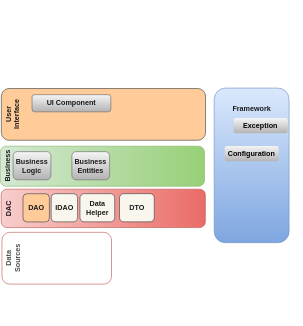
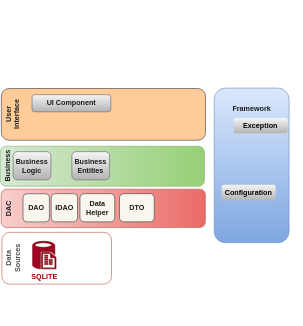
  <mxCell id="0" />
  <mxCell id="1" parent="0" />
  <mxCell id="2" value="&lt;font color=&quot;#1a1a1a&quot;&gt;&lt;b&gt;DAC&lt;br&gt;&lt;br&gt;&lt;br&gt;&lt;br&gt;&lt;br&gt;&lt;br&gt;&lt;br&gt;&lt;br&gt;&lt;br&gt;&lt;br&gt;&lt;br&gt;&lt;br&gt;&lt;br&gt;&lt;br&gt;&lt;br&gt;&lt;br&gt;&lt;br&gt;&lt;br&gt;&lt;br&gt;&lt;br&gt;&lt;br&gt;&lt;br&gt;&lt;/b&gt;&lt;br&gt;&lt;/font&gt;" style="rounded=1;whiteSpace=wrap;html=1;fillColor=#f8cecc;strokeColor=#b85450;rotation=-90;gradientColor=#ea6b66;" parent="1" vertex="1"><mxGeometry x="138.48" y="176.83" width="64.03" height="340.74" as="geometry" /></mxCell>
- <mxCell id="3" value="&lt;font color=&quot;#1a1a1a&quot;&gt;&lt;b&gt;DAO&lt;/b&gt;&lt;br&gt;&lt;/font&gt;" style="rounded=1;whiteSpace=wrap;html=1;fillColor=#ffcc99;strokeColor=#36393d;" parent="1" vertex="1"><mxGeometry x="36.62" y="322.81" width="44" height="47" as="geometry" /></mxCell>
+ <mxCell id="3" value="&lt;font color=&quot;#1a1a1a&quot;&gt;&lt;b&gt;DAO&lt;/b&gt;&lt;br&gt;&lt;/font&gt;" style="rounded=1;whiteSpace=wrap;html=1;fillColor=#f9f7ed;strokeColor=#36393d;" parent="1" vertex="1"><mxGeometry x="36.62" y="322.81" width="44" height="47" as="geometry" /></mxCell>
  <mxCell id="4" value="&lt;font color=&quot;#1a1a1a&quot;&gt;&lt;b&gt;Data Helper&lt;/b&gt;&lt;br&gt;&lt;/font&gt;" style="rounded=1;whiteSpace=wrap;html=1;fillColor=#f9f7ed;strokeColor=#36393d;" parent="1" vertex="1"><mxGeometry x="131.62" y="322.7" width="58" height="47" as="geometry" /></mxCell>
  <mxCell id="5" value="&lt;font color=&quot;#1a1a1a&quot;&gt;&lt;b&gt;Framework&lt;/b&gt;&lt;br&gt;&lt;br&gt;&lt;br&gt;&lt;br&gt;&lt;br&gt;&lt;br&gt;&lt;br&gt;&lt;br&gt;&lt;br&gt;&lt;br&gt;&lt;br&gt;&lt;br&gt;&lt;br&gt;&lt;br&gt;&lt;/font&gt;" style="rounded=1;whiteSpace=wrap;html=1;fillColor=#dae8fc;strokeColor=#6c8ebf;gradientColor=#7ea6e0;" parent="1" vertex="1"><mxGeometry x="355.62" y="146.49" width="125" height="258" as="geometry" /></mxCell>
  <mxCell id="6" value="&lt;span style=&quot;&quot;&gt;&lt;font color=&quot;#000000&quot;&gt;&lt;b&gt;Exception&lt;/b&gt;&lt;/font&gt;&lt;/span&gt;" style="rounded=1;whiteSpace=wrap;html=1;fillColor=#f5f5f5;strokeColor=none;gradientColor=#b3b3b3;" parent="1" vertex="1"><mxGeometry x="388.03" y="196.49" width="90.19" height="25.56" as="geometry" /></mxCell>
- <mxCell id="7" value="&lt;div style=&quot;&quot;&gt;&lt;font color=&quot;#000000&quot;&gt;&lt;b&gt;Configuration&lt;/b&gt;&lt;/font&gt;&lt;/div&gt;" style="rounded=1;whiteSpace=wrap;html=1;fillColor=#f5f5f5;strokeColor=none;gradientColor=#b3b3b3;" parent="1" vertex="1"><mxGeometry x="373.02" y="243" width="90.19" height="25.75" as="geometry" /></mxCell>
+ <mxCell id="7" value="&lt;div style=&quot;&quot;&gt;&lt;font color=&quot;#000000&quot;&gt;&lt;b&gt;Configuration&lt;/b&gt;&lt;/font&gt;&lt;/div&gt;" style="rounded=1;whiteSpace=wrap;html=1;fillColor=#f5f5f5;strokeColor=none;gradientColor=#b3b3b3;" parent="1" vertex="1"><mxGeometry x="368.02" y="308" width="90.19" height="25.75" as="geometry" /></mxCell>
  <mxCell id="8" value="&lt;font color=&quot;#1a1a1a&quot;&gt;&lt;b&gt;Business&lt;br&gt;&lt;br&gt;&lt;br&gt;&lt;br&gt;&lt;br&gt;&lt;br&gt;&lt;br&gt;&lt;br&gt;&lt;br&gt;&lt;br&gt;&lt;br&gt;&lt;br&gt;&lt;br&gt;&lt;br&gt;&lt;br&gt;&lt;br&gt;&lt;br&gt;&lt;br&gt;&lt;br&gt;&lt;br&gt;&lt;br&gt;&lt;br&gt;&lt;/b&gt;&lt;br&gt;&lt;/font&gt;" style="rounded=1;whiteSpace=wrap;html=1;fillColor=#d5e8d4;strokeColor=#82b366;rotation=-90;gradientColor=#97d077;" parent="1" vertex="1"><mxGeometry x="135.61" y="106.49" width="66.78" height="340.74" as="geometry" /></mxCell>
  <mxCell id="9" value="&lt;span style=&quot;color: rgb(26, 26, 26);&quot;&gt;&lt;b&gt;Business Logic&lt;/b&gt;&lt;/span&gt;" style="rounded=1;whiteSpace=wrap;html=1;fillColor=#f5f5f5;strokeColor=#666666;gradientColor=#b3b3b3;" parent="1" vertex="1"><mxGeometry x="20.12" y="252.57" width="63" height="47" as="geometry" /></mxCell>
  <mxCell id="10" value="&lt;font color=&quot;#1a1a1a&quot;&gt;&lt;b&gt;Business Entities&lt;/b&gt;&lt;/font&gt;" style="rounded=1;whiteSpace=wrap;html=1;fillColor=#f5f5f5;strokeColor=#666666;gradientColor=#b3b3b3;" parent="1" vertex="1"><mxGeometry x="118.12" y="252.57" width="63" height="47" as="geometry" /></mxCell>
  <mxCell id="11" value="&lt;b style=&quot;&quot;&gt;&lt;font color=&quot;#4d4d4d&quot;&gt;Data&lt;br&gt;Sources&lt;br&gt;&lt;br&gt;&lt;br&gt;&lt;br&gt;&lt;br&gt;&lt;br&gt;&lt;br&gt;&lt;br&gt;&lt;br&gt;&lt;br&gt;&lt;/font&gt;&lt;br&gt;&lt;/b&gt;" style="rounded=1;whiteSpace=wrap;html=1;fillColor=none;strokeColor=#b85450;rotation=-90;gradientColor=#ea6b66;" parent="1" vertex="1"><mxGeometry x="49.67" y="338.99" width="86.37" height="182.83" as="geometry" /></mxCell>
  <mxCell id="12" value="&lt;font color=&quot;#1a1a1a&quot;&gt;&lt;b&gt;User&lt;br&gt;Interface&lt;br&gt;&lt;br&gt;&lt;br&gt;&lt;br&gt;&lt;br&gt;&lt;br&gt;&lt;br&gt;&lt;br&gt;&lt;br&gt;&lt;br&gt;&lt;br&gt;&lt;br&gt;&lt;br&gt;&lt;br&gt;&lt;br&gt;&lt;br&gt;&lt;br&gt;&lt;br&gt;&lt;br&gt;&lt;br&gt;&lt;br&gt;&lt;/b&gt;&lt;br&gt;&lt;/font&gt;" style="rounded=1;whiteSpace=wrap;html=1;fillColor=#ffcc99;strokeColor=#36393d;rotation=-90;" parent="1" vertex="1"><mxGeometry x="127.62" y="20" width="86.37" height="340.74" as="geometry" /></mxCell>
  <mxCell id="13" value="&lt;span style=&quot;color: rgb(26, 26, 26);&quot;&gt;&lt;b&gt;UI Component&lt;/b&gt;&lt;/span&gt;" style="rounded=1;whiteSpace=wrap;html=1;fillColor=#f5f5f5;strokeColor=#666666;gradientColor=#b3b3b3;" parent="1" vertex="1"><mxGeometry x="51.67" y="157.49" width="131.45" height="28.62" as="geometry" /></mxCell>
+ <mxCell id="14" value="&lt;b&gt;&lt;font color=&quot;#990000&quot;&gt;SQLITE&lt;/font&gt;&lt;/b&gt;" style="verticalLabelPosition=bottom;html=1;verticalAlign=top;align=center;strokeColor=#6F0000;fillColor=#a20025;shape=mxgraph.azure.sql_reporting;fontColor=#ffffff;" parent="1" vertex="1"><mxGeometry x="52.67" y="402.17" width="38.95" height="46" as="geometry" /></mxCell>
  <mxCell id="15" value="&lt;font color=&quot;#1a1a1a&quot;&gt;&lt;b&gt;DTO&lt;/b&gt;&lt;br&gt;&lt;/font&gt;" style="rounded=1;whiteSpace=wrap;html=1;fillColor=#f9f7ed;strokeColor=#36393d;" parent="1" vertex="1"><mxGeometry x="197.62" y="322.7" width="58" height="47" as="geometry" /></mxCell>
  <mxCell id="16" value="&lt;font color=&quot;#1a1a1a&quot;&gt;&lt;b&gt;IDAO&lt;/b&gt;&lt;br&gt;&lt;/font&gt;" style="rounded=1;whiteSpace=wrap;html=1;fillColor=#f9f7ed;strokeColor=#36393d;" parent="1" vertex="1"><mxGeometry x="83.62" y="322.7" width="44" height="47" as="geometry" /></mxCell>
